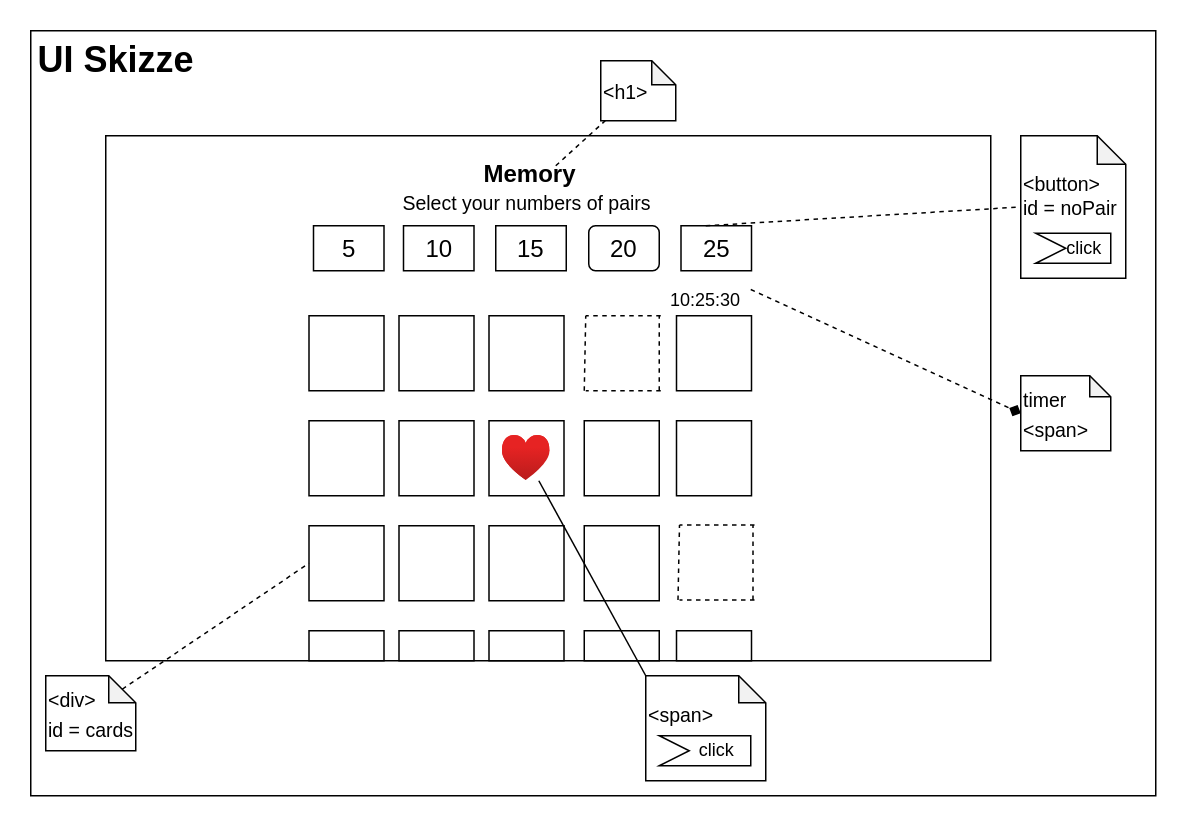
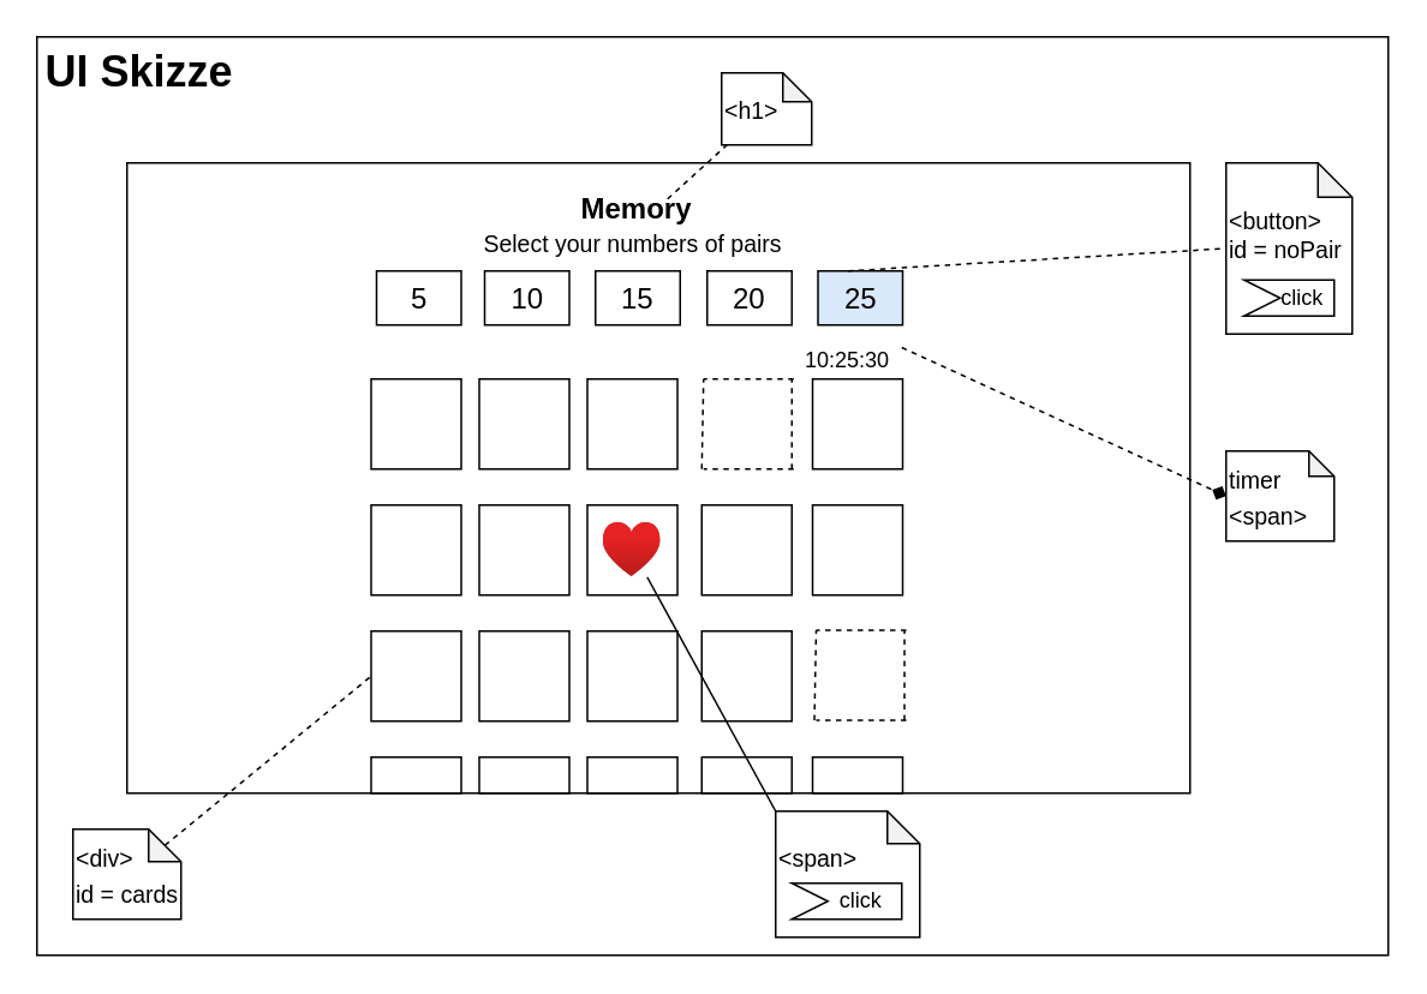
  <mxCell id="0" />
  <mxCell id="1" parent="0" />
  <mxCell id="2" value="" style="rounded=0;whiteSpace=wrap;html=1;" parent="1" vertex="1"><mxGeometry x="20" y="20" width="750" height="510" as="geometry" /></mxCell>
  <mxCell id="3" value="&lt;h1&gt;UI Skizze&lt;/h1&gt;" style="text;html=1;strokeColor=none;fillColor=none;spacing=5;spacingTop=-20;whiteSpace=wrap;overflow=hidden;rounded=0;" parent="1" vertex="1"><mxGeometry x="20" y="20" width="190" height="120" as="geometry" /></mxCell>
  <mxCell id="4" value="" style="rounded=0;whiteSpace=wrap;html=1;" parent="1" vertex="1"><mxGeometry x="70" y="90" width="590" height="350" as="geometry" /></mxCell>
  <mxCell id="5" value="Memory" style="text;html=1;strokeColor=none;fillColor=none;align=center;verticalAlign=middle;whiteSpace=wrap;rounded=0;fontSize=16;fontStyle=1" parent="1" vertex="1"><mxGeometry x="323" y="100" width="60" height="30" as="geometry" /></mxCell>
  <mxCell id="6" value="" style="whiteSpace=wrap;html=1;aspect=fixed;fontSize=16;" parent="1" vertex="1"><mxGeometry x="205.5" y="210" width="50" height="50" as="geometry" /></mxCell>
  <mxCell id="7" value="" style="whiteSpace=wrap;html=1;aspect=fixed;fontSize=16;" parent="1" vertex="1"><mxGeometry x="265.5" y="210" width="50" height="50" as="geometry" /></mxCell>
  <mxCell id="8" value="" style="whiteSpace=wrap;html=1;aspect=fixed;fontSize=16;" parent="1" vertex="1"><mxGeometry x="325.5" y="210" width="50" height="50" as="geometry" /></mxCell>
  <mxCell id="9" value="" style="whiteSpace=wrap;html=1;aspect=fixed;fontSize=16;" parent="1" vertex="1"><mxGeometry x="450.5" y="210" width="50" height="50" as="geometry" /></mxCell>
  <mxCell id="10" value="" style="whiteSpace=wrap;html=1;aspect=fixed;fontSize=16;" parent="1" vertex="1"><mxGeometry x="205.5" y="280" width="50" height="50" as="geometry" /></mxCell>
  <mxCell id="11" value="" style="whiteSpace=wrap;html=1;aspect=fixed;fontSize=16;" parent="1" vertex="1"><mxGeometry x="265.5" y="280" width="50" height="50" as="geometry" /></mxCell>
  <mxCell id="12" value="" style="whiteSpace=wrap;html=1;aspect=fixed;fontSize=16;" parent="1" vertex="1"><mxGeometry x="325.5" y="280" width="50" height="50" as="geometry" /></mxCell>
  <mxCell id="13" value="" style="whiteSpace=wrap;html=1;aspect=fixed;fontSize=16;" parent="1" vertex="1"><mxGeometry x="389" y="280" width="50" height="50" as="geometry" /></mxCell>
  <mxCell id="14" value="" style="whiteSpace=wrap;html=1;aspect=fixed;fontSize=16;" parent="1" vertex="1"><mxGeometry x="450.5" y="280" width="50" height="50" as="geometry" /></mxCell>
  <mxCell id="15" value="" style="whiteSpace=wrap;html=1;aspect=fixed;fontSize=16;" parent="1" vertex="1"><mxGeometry x="205.5" y="350" width="50" height="50" as="geometry" /></mxCell>
  <mxCell id="16" value="" style="whiteSpace=wrap;html=1;aspect=fixed;fontSize=16;" parent="1" vertex="1"><mxGeometry x="265.5" y="350" width="50" height="50" as="geometry" /></mxCell>
  <mxCell id="17" value="" style="whiteSpace=wrap;html=1;aspect=fixed;fontSize=16;" parent="1" vertex="1"><mxGeometry x="325.5" y="350" width="50" height="50" as="geometry" /></mxCell>
  <mxCell id="18" value="" style="whiteSpace=wrap;html=1;aspect=fixed;fontSize=16;" parent="1" vertex="1"><mxGeometry x="389" y="350" width="50" height="50" as="geometry" /></mxCell>
  <mxCell id="19" value="" style="rounded=0;whiteSpace=wrap;html=1;fontSize=16;" parent="1" vertex="1"><mxGeometry x="205.5" y="420" width="50" height="20" as="geometry" /></mxCell>
  <mxCell id="20" value="" style="rounded=0;whiteSpace=wrap;html=1;fontSize=16;" parent="1" vertex="1"><mxGeometry x="265.5" y="420" width="50" height="20" as="geometry" /></mxCell>
  <mxCell id="21" value="" style="rounded=0;whiteSpace=wrap;html=1;fontSize=16;" parent="1" vertex="1"><mxGeometry x="325.5" y="420" width="50" height="20" as="geometry" /></mxCell>
  <mxCell id="22" value="" style="rounded=0;whiteSpace=wrap;html=1;fontSize=16;" parent="1" vertex="1"><mxGeometry x="389" y="420" width="50" height="20" as="geometry" /></mxCell>
  <mxCell id="23" value="" style="rounded=0;whiteSpace=wrap;html=1;fontSize=16;" parent="1" vertex="1"><mxGeometry x="450.5" y="420" width="50" height="20" as="geometry" /></mxCell>
  <mxCell id="24" value="5" style="rounded=0;whiteSpace=wrap;html=1;fontSize=16;" parent="1" vertex="1"><mxGeometry x="208.5" y="150" width="47" height="30" as="geometry" /></mxCell>
  <mxCell id="25" value="10" style="rounded=0;whiteSpace=wrap;html=1;fontSize=16;" parent="1" vertex="1"><mxGeometry x="268.5" y="150" width="47" height="30" as="geometry" /></mxCell>
  <mxCell id="26" value="15" style="rounded=0;whiteSpace=wrap;html=1;fontSize=16;" parent="1" vertex="1"><mxGeometry x="330" y="150" width="47" height="30" as="geometry" /></mxCell>
- <mxCell id="27" value="20" style="whiteSpace=wrap;html=1;fontSize=16;rounded=1;" parent="1" vertex="1"><mxGeometry x="392" y="150" width="47" height="30" as="geometry" /></mxCell>
- <mxCell id="28" value="25" style="rounded=0;whiteSpace=wrap;html=1;fontSize=16;" parent="1" vertex="1"><mxGeometry x="453.5" y="150" width="47" height="30" as="geometry" /></mxCell>
+ <mxCell id="27" value="20" style="rounded=0;whiteSpace=wrap;html=1;fontSize=16;" parent="1" vertex="1"><mxGeometry x="392" y="150" width="47" height="30" as="geometry" /></mxCell>
+ <mxCell id="28" value="25" style="rounded=0;whiteSpace=wrap;html=1;fontSize=16;fillColor=#dae8fc;" parent="1" vertex="1"><mxGeometry x="453.5" y="150" width="47" height="30" as="geometry" /></mxCell>
  <mxCell id="29" value="" style="endArrow=none;dashed=1;html=1;rounded=0;fontSize=16;" parent="1" target="30" edge="1"><mxGeometry width="50" height="50" relative="1" as="geometry"><mxPoint x="370" y="110" as="sourcePoint" /><mxPoint x="420" y="60" as="targetPoint" /></mxGeometry></mxCell>
  <mxCell id="30" value="&lt;font style=&quot;font-size: 13px&quot;&gt;&amp;lt;h1&amp;gt;&lt;/font&gt;" style="shape=note;whiteSpace=wrap;html=1;backgroundOutline=1;darkOpacity=0.05;fontSize=16;size=16;align=left;" parent="1" vertex="1"><mxGeometry x="400" y="40" width="50" height="40" as="geometry" /></mxCell>
  <mxCell id="31" value="" style="endArrow=none;dashed=1;html=1;rounded=0;fontSize=13;entryX=0;entryY=0.5;entryDx=0;entryDy=0;entryPerimeter=0;" parent="1" target="32" edge="1"><mxGeometry width="50" height="50" relative="1" as="geometry"><mxPoint x="470" y="150" as="sourcePoint" /><mxPoint x="520" y="100" as="targetPoint" /></mxGeometry></mxCell>
  <mxCell id="32" value="&amp;lt;button&amp;gt;&lt;br&gt;id = noPair&lt;br&gt;&lt;br&gt;" style="shape=note;whiteSpace=wrap;html=1;backgroundOutline=1;darkOpacity=0.05;fontSize=13;align=left;size=19;" parent="1" vertex="1"><mxGeometry x="680" y="90" width="70" height="95" as="geometry" /></mxCell>
  <mxCell id="33" value="click" style="html=1;shape=mxgraph.infographic.ribbonSimple;notch1=20;notch2=0;align=center;verticalAlign=middle;fontSize=12;fontStyle=0;fillColor=#FFFFFF;flipH=0;spacingRight=0;spacingLeft=14;" parent="1" vertex="1"><mxGeometry x="690" y="155" width="50" height="20" as="geometry" /></mxCell>
  <mxCell id="34" value="Select your numbers of pairs" style="text;html=1;strokeColor=none;fillColor=none;align=center;verticalAlign=middle;whiteSpace=wrap;rounded=0;fontSize=13;" parent="1" vertex="1"><mxGeometry x="200.5" y="120" width="300" height="30" as="geometry" /></mxCell>
  <mxCell id="35" value="" style="endArrow=none;dashed=1;html=1;rounded=0;fontSize=13;entryX=0;entryY=0.5;entryDx=0;entryDy=0;exitX=0;exitY=0;exitDx=51.0;exitDy=9;exitPerimeter=0;" parent="1" source="36" target="15" edge="1"><mxGeometry width="50" height="50" relative="1" as="geometry"><mxPoint x="340" y="330" as="sourcePoint" /><mxPoint x="390" y="280" as="targetPoint" /></mxGeometry></mxCell>
- <mxCell id="36" value="&lt;font style=&quot;font-size: 13px&quot;&gt;&amp;lt;div&amp;gt;&lt;br&gt;id = cards&lt;br&gt;&lt;/font&gt;" style="shape=note;whiteSpace=wrap;html=1;backgroundOutline=1;darkOpacity=0.05;fontSize=16;size=18;align=left;" parent="1" vertex="1"><mxGeometry x="30" y="450" width="60" height="50" as="geometry" /></mxCell>
+ <mxCell id="36" value="&lt;font style=&quot;font-size: 13px&quot;&gt;&amp;lt;div&amp;gt;&lt;br&gt;id = cards&lt;br&gt;&lt;/font&gt;" style="shape=note;whiteSpace=wrap;html=1;backgroundOutline=1;darkOpacity=0.05;fontSize=16;size=18;align=left;" parent="1" vertex="1"><mxGeometry x="40" y="460" width="60" height="50" as="geometry" /></mxCell>
  <mxCell id="37" value="" style="aspect=fixed;html=1;points=[];align=center;image;fontSize=12;image=img/lib/azure2/general/Heart.svg;" parent="1" vertex="1"><mxGeometry x="334.5" y="290" width="32" height="30" as="geometry" /></mxCell>
  <mxCell id="38" value="" style="endArrow=none;html=1;rounded=0;fontSize=13;entryX=0;entryY=0;entryDx=0;entryDy=0;entryPerimeter=0;" parent="1" source="37" target="39" edge="1"><mxGeometry width="50" height="50" relative="1" as="geometry"><mxPoint x="340" y="320" as="sourcePoint" /><mxPoint x="390" y="270" as="targetPoint" /></mxGeometry></mxCell>
  <mxCell id="39" value="&lt;font style=&quot;font-size: 13px&quot;&gt;&amp;lt;span&amp;gt;&lt;br&gt;&lt;br&gt;&lt;/font&gt;" style="shape=note;whiteSpace=wrap;html=1;backgroundOutline=1;darkOpacity=0.05;fontSize=16;size=18;align=left;" parent="1" vertex="1"><mxGeometry x="430" y="450" width="80" height="70" as="geometry" /></mxCell>
  <mxCell id="40" value="click" style="html=1;shape=mxgraph.infographic.ribbonSimple;notch1=20;notch2=0;align=center;verticalAlign=middle;fontSize=12;fontStyle=0;fillColor=#FFFFFF;flipH=0;spacingRight=0;spacingLeft=14;" parent="1" vertex="1"><mxGeometry x="439" y="490" width="61" height="20" as="geometry" /></mxCell>
  <mxCell id="41" value="" style="endArrow=none;dashed=1;html=1;rounded=0;exitX=1;exitY=1;exitDx=0;exitDy=0;" edge="1" parent="1"><mxGeometry width="50" height="50" relative="1" as="geometry"><mxPoint x="439" y="260" as="sourcePoint" /><mxPoint x="439" y="210" as="targetPoint" /></mxGeometry></mxCell>
  <mxCell id="42" value="" style="endArrow=none;dashed=1;html=1;rounded=0;" edge="1" parent="1"><mxGeometry width="50" height="50" relative="1" as="geometry"><mxPoint x="440" y="260" as="sourcePoint" /><mxPoint x="390" y="260" as="targetPoint" /></mxGeometry></mxCell>
  <mxCell id="43" value="" style="endArrow=none;dashed=1;html=1;rounded=0;" edge="1" parent="1"><mxGeometry width="50" height="50" relative="1" as="geometry"><mxPoint x="389" y="260" as="sourcePoint" /><mxPoint x="390" y="210" as="targetPoint" /></mxGeometry></mxCell>
  <mxCell id="44" value="" style="endArrow=none;dashed=1;html=1;rounded=0;" edge="1" parent="1"><mxGeometry width="50" height="50" relative="1" as="geometry"><mxPoint x="440" y="210" as="sourcePoint" /><mxPoint x="390" y="210" as="targetPoint" /></mxGeometry></mxCell>
  <mxCell id="45" value="" style="endArrow=none;dashed=1;html=1;rounded=0;exitX=1;exitY=1;exitDx=0;exitDy=0;" edge="1" parent="1"><mxGeometry width="50" height="50" relative="1" as="geometry"><mxPoint x="501.5" y="399.5" as="sourcePoint" /><mxPoint x="501.5" y="349.5" as="targetPoint" /></mxGeometry></mxCell>
  <mxCell id="46" value="" style="endArrow=none;dashed=1;html=1;rounded=0;" edge="1" parent="1"><mxGeometry width="50" height="50" relative="1" as="geometry"><mxPoint x="502.5" y="399.5" as="sourcePoint" /><mxPoint x="452.5" y="399.5" as="targetPoint" /></mxGeometry></mxCell>
  <mxCell id="47" value="" style="endArrow=none;dashed=1;html=1;rounded=0;" edge="1" parent="1"><mxGeometry width="50" height="50" relative="1" as="geometry"><mxPoint x="451.5" y="399.5" as="sourcePoint" /><mxPoint x="452.5" y="349.5" as="targetPoint" /></mxGeometry></mxCell>
  <mxCell id="48" value="" style="endArrow=none;dashed=1;html=1;rounded=0;" edge="1" parent="1"><mxGeometry width="50" height="50" relative="1" as="geometry"><mxPoint x="502.5" y="349.5" as="sourcePoint" /><mxPoint x="452.5" y="349.5" as="targetPoint" /></mxGeometry></mxCell>
  <mxCell id="49" value="10:25:30" style="text;html=1;strokeColor=none;fillColor=none;align=center;verticalAlign=middle;whiteSpace=wrap;rounded=0;" vertex="1" parent="1"><mxGeometry x="440" y="185" width="60" height="30" as="geometry" /></mxCell>
  <mxCell id="50" value="" style="endArrow=diamond;dashed=1;html=1;rounded=0;exitX=1;exitY=0.25;exitDx=0;exitDy=0;entryX=0;entryY=0.5;entryDx=0;entryDy=0;entryPerimeter=0;" edge="1" parent="1" source="49" target="51"><mxGeometry width="50" height="50" relative="1" as="geometry"><mxPoint x="440" y="300" as="sourcePoint" /><mxPoint x="490" y="250" as="targetPoint" /></mxGeometry></mxCell>
  <mxCell id="51" value="&lt;font style=&quot;font-size: 13px&quot;&gt;timer&amp;nbsp;&lt;br&gt;&amp;lt;span&amp;gt;&lt;br&gt;&lt;/font&gt;" style="shape=note;whiteSpace=wrap;html=1;backgroundOutline=1;darkOpacity=0.05;fontSize=16;size=14;align=left;" vertex="1" parent="1"><mxGeometry x="680" y="250" width="60" height="50" as="geometry" /></mxCell>
